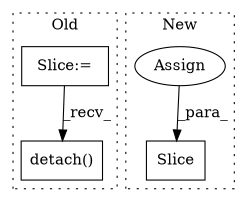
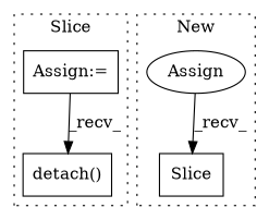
  digraph {
    node [l=3 shape=box]
    n1 [a=75 l=44 label="detach()" s=1391]
-   n2 [a=68 label="Slice:=" s=1083]
+   n2 [a=68 label="Assign:=" s=1083]
    n3 [a=80 l=1 label=Slice s=1772]
    n4 [a=76 label=Assign s=1773 shape=ellipse]
    subgraph cluster_1 {
-     label=Old
+     label=Slice
      style=dotted
      n1
      n2
    }
    subgraph cluster_2 {
      label=New
      style=dotted
      n3
      n4
    }
    n2 -> n1 [label=_recv_]
-   n4 -> n3 [label=_para_]
+   n4 -> n3 [label=_recv_]
  }
